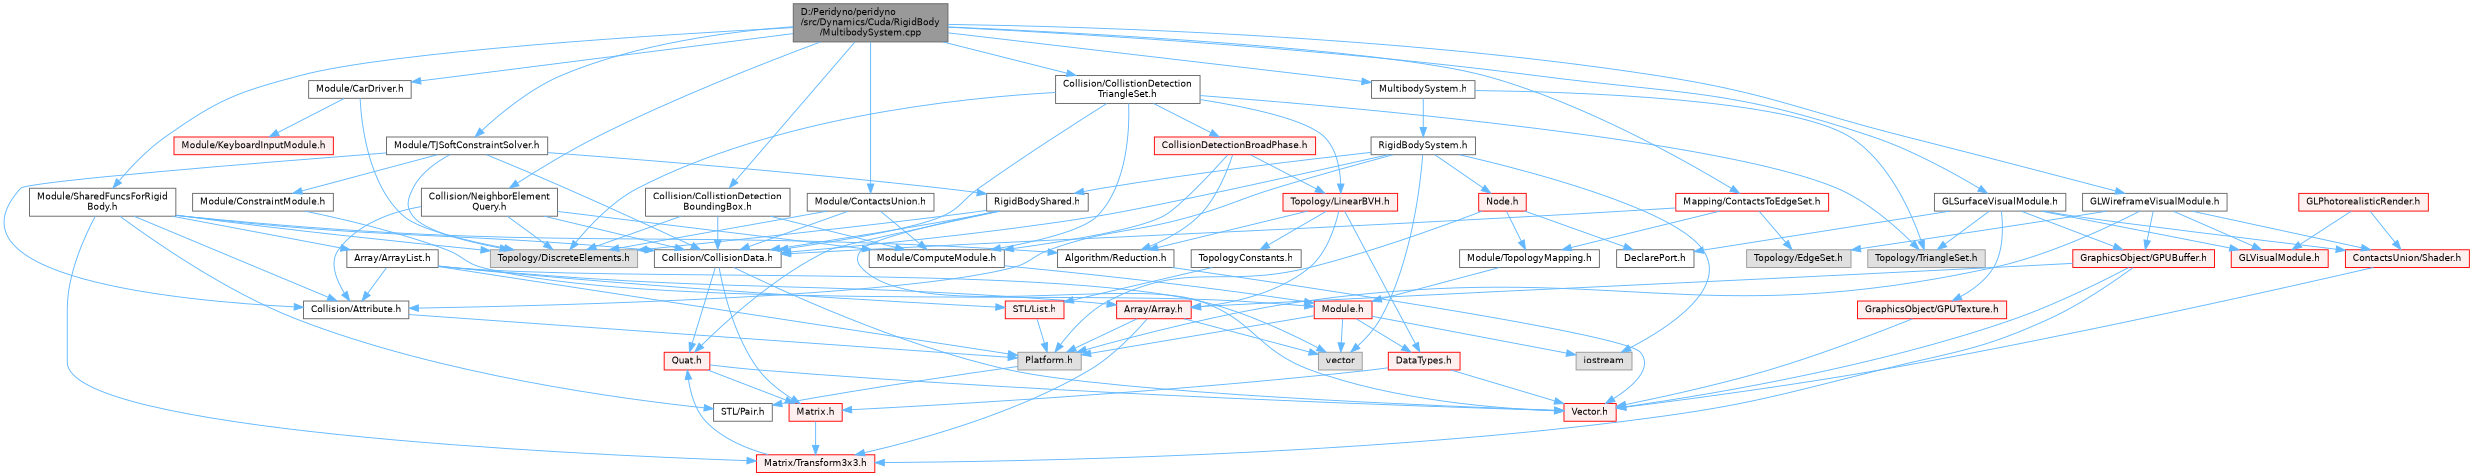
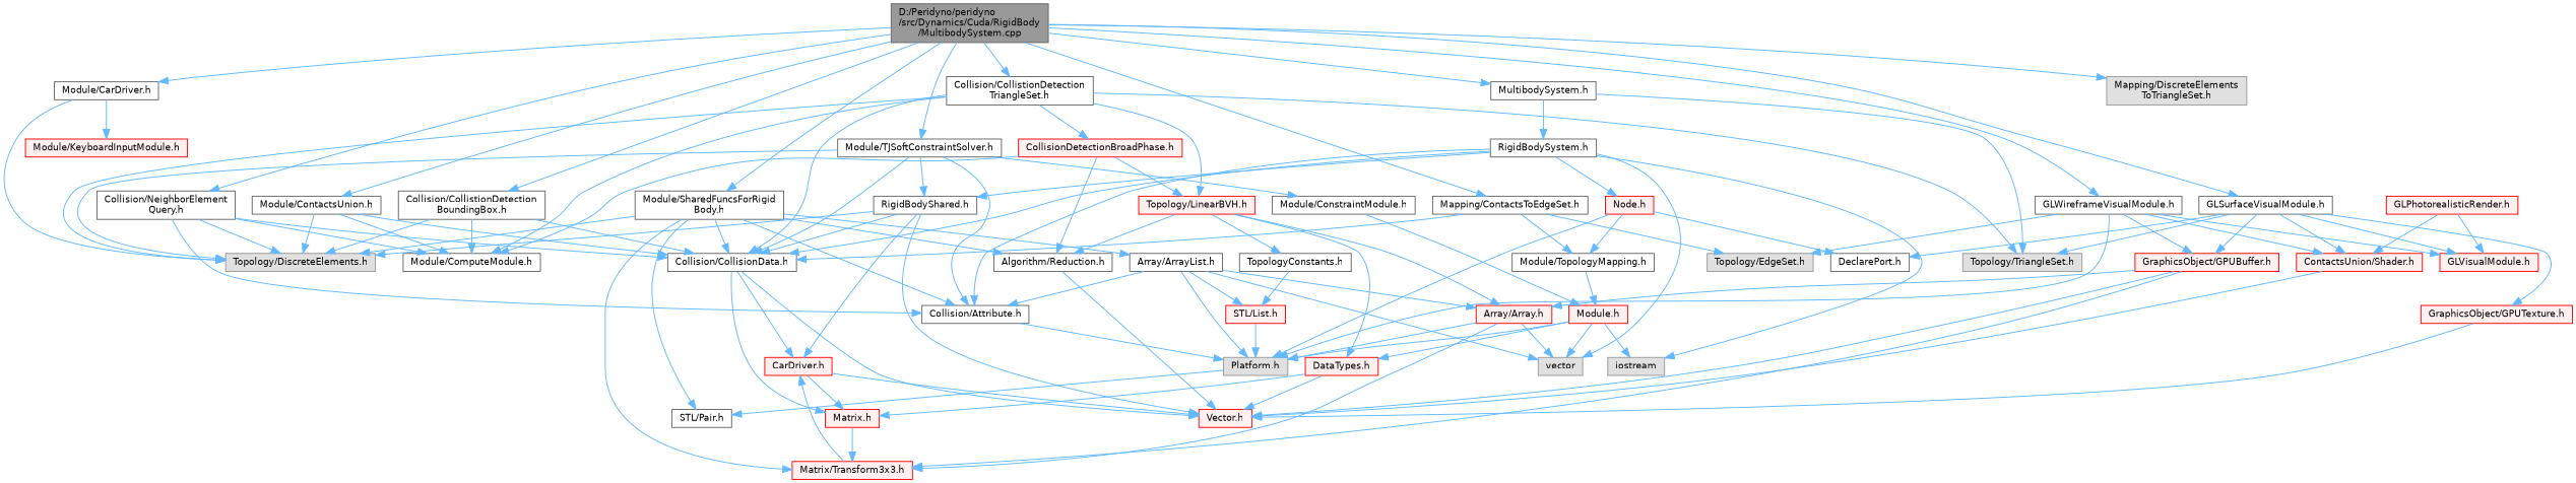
  digraph {
    node [color=grey40 fillcolor=white fontname=Helvetica fontsize=10 shape=box style=filled]
    edge [color=steelblue1 fontname=Helvetica fontsize=10 labelfontname=Helvetica labelfontsize=10 style=solid]
    n1 [color=gray40 fillcolor=grey60 fontcolor=black height=0.2 label="D:/Peridyno/peridyno\l/src/Dynamics/Cuda/RigidBody\l/MultibodySystem.cpp" width=0.4]
    n2 [height=0.2 label="MultibodySystem.h" width=0.4]
    n3 [height=0.2 label="Module/TJSoftConstraintSolver.h" width=0.4]
    n4 [height=0.2 label="Module/ContactsUnion.h" width=0.4]
    n5 [height=0.2 label="Collision/NeighborElement\lQuery.h" width=0.4]
    n6 [height=0.2 label="Collision/CollistionDetection\lBoundingBox.h" width=0.4]
    n7 [height=0.2 label="Collision/CollistionDetection\lTriangleSet.h" width=0.4]
    n8 [height=0.2 label="GLWireframeVisualModule.h" width=0.4]
-   n9 [color=red height=0.2 label="Mapping/ContactsToEdgeSet.h" width=0.4]
+   n9 [height=0.2 label="Mapping/ContactsToEdgeSet.h" width=0.4]
+   n10 [color=grey60 fillcolor="#E0E0E0" height=0.2 label="Mapping/DiscreteElements\lToTriangleSet.h" width=0.4]
    n11 [height=0.2 label="GLSurfaceVisualModule.h" width=0.4]
    n12 [height=0.2 label="Module/SharedFuncsForRigid\lBody.h" width=0.4]
    n13 [height=0.2 label="Module/CarDriver.h" width=0.4]
    n14 [height=0.2 label="RigidBodySystem.h" width=0.4]
    n15 [color=grey60 fillcolor="#E0E0E0" height=0.2 label="Topology/TriangleSet.h" width=0.4]
    n16 [height=0.2 label="RigidBodyShared.h" width=0.4]
    n17 [height=0.2 label="Collision/CollisionData.h" width=0.4]
    n18 [height=0.2 label="Collision/Attribute.h" width=0.4]
    n19 [color=grey60 fillcolor="#E0E0E0" height=0.2 label="Topology/DiscreteElements.h" width=0.4]
    n20 [height=0.2 label="Module/ConstraintModule.h" width=0.4]
    n21 [height=0.2 label="Module/ComputeModule.h" width=0.4]
    n22 [color=red fillcolor="#FFF0F0" height=0.2 label="Topology/LinearBVH.h" width=0.4]
    n23 [color=red fillcolor="#FFF0F0" height=0.2 label="CollisionDetectionBroadPhase.h" width=0.4]
    n24 [color=grey60 fillcolor="#E0E0E0" height=0.2 label="Platform.h" width=0.4]
    n25 [color=grey60 fillcolor="#E0E0E0" height=0.2 label="Topology/EdgeSet.h" width=0.4]
    n26 [color=red fillcolor="#FFF0F0" height=0.2 label="GLVisualModule.h" width=0.4]
    n27 [color=red fillcolor="#FFF0F0" height=0.2 label="GraphicsObject/GPUBuffer.h" width=0.4]
    n28 [color=red fillcolor="#FFF0F0" height=0.2 label="ContactsUnion/Shader.h" width=0.4]
    n29 [height=0.2 label="Module/TopologyMapping.h" width=0.4]
    n30 [height=0.2 label="DeclarePort.h" width=0.4]
    n31 [color=red fillcolor="#FFF0F0" height=0.2 label="GraphicsObject/GPUTexture.h" width=0.4]
    n32 [color=red fillcolor="#FFF0F0" height=0.2 label="Matrix/Transform3x3.h" width=0.4]
    n33 [height=0.2 label="Algorithm/Reduction.h" width=0.4]
    n34 [height=0.2 label="Array/ArrayList.h" width=0.4]
    n35 [height=0.2 label="STL/Pair.h" width=0.4]
    n36 [color=red fillcolor="#FFF0F0" height=0.2 label="Module/KeyboardInputModule.h" width=0.4]
    n37 [color=red fillcolor="#FFF0F0" height=0.2 label="Node.h" width=0.4]
    n38 [color=grey60 fillcolor="#E0E0E0" height=0.2 label=vector width=0.4]
    n39 [color=grey60 fillcolor="#E0E0E0" height=0.2 label=iostream width=0.4]
    n40 [color=red fillcolor="#FFF0F0" height=0.2 label="Vector.h" width=0.4]
-   n41 [color=red fillcolor="#FFF0F0" height=0.2 label="Quat.h" width=0.4]
+   n41 [color=red fillcolor="#FFF0F0" height=0.2 label="CarDriver.h" width=0.4]
    n42 [color=red fillcolor="#FFF0F0" height=0.2 label="Matrix.h" width=0.4]
    n43 [color=red fillcolor="#FFF0F0" height=0.2 label="Module.h" width=0.4]
    n44 [color=red fillcolor="#FFF0F0" height=0.2 label="DataTypes.h" width=0.4]
    n45 [height=0.2 label="TopologyConstants.h" width=0.4]
    n46 [color=red fillcolor="#FFF0F0" height=0.2 label="Array/Array.h" width=0.4]
    n47 [color=red fillcolor="#FFF0F0" height=0.2 label="STL/List.h" width=0.4]
    n48 [color=red fillcolor="#FFF0F0" height=0.2 label="GLPhotorealisticRender.h" width=0.4]
    n1 -> n2
    n1 -> n3
    n1 -> n4
    n1 -> n5
    n1 -> n6
    n1 -> n7
    n1 -> n8
    n1 -> n9
+   n1 -> n10
    n1 -> n11
    n1 -> n12
    n1 -> n13
    n2 -> n14
    n2 -> n15
    n3 -> n16
    n3 -> n17
    n3 -> n18
    n3 -> n19
    n3 -> n20
    n4 -> n17
    n4 -> n19
    n4 -> n21
    n5 -> n17
    n5 -> n18
    n5 -> n19
    n5 -> n21
    n6 -> n17
    n6 -> n19
    n6 -> n21
    n7 -> n15
    n7 -> n17
    n7 -> n19
    n7 -> n21
    n7 -> n22
    n7 -> n23
    n8 -> n24
    n8 -> n25
    n8 -> n26
    n8 -> n27
    n8 -> n28
    n9 -> n17
    n9 -> n25
    n9 -> n29
    n11 -> n15
    n11 -> n26
    n11 -> n27
    n11 -> n28
    n11 -> n30
    n11 -> n31
    n12 -> n17
    n12 -> n18
    n12 -> n19
    n12 -> n32
    n12 -> n33
    n12 -> n34
    n12 -> n35
    n13 -> n19
    n13 -> n36
    n14 -> n16
    n14 -> n17
    n14 -> n18
    n14 -> n37
    n14 -> n38
    n14 -> n39
    n16 -> n17
    n16 -> n19
    n16 -> n40
    n16 -> n41
    n17 -> n40
    n17 -> n41
    n17 -> n42
    n18 -> n24
    n20 -> n43
-   n21 -> n43
    n22 -> n33
    n22 -> n44
    n22 -> n45
    n22 -> n46
    n23 -> n21
    n23 -> n22
    n23 -> n33
    n24 -> n35
    n27 -> n32
    n27 -> n40
    n27 -> n46
    n28 -> n40
    n29 -> n43
    n31 -> n40
    n32 -> n41
    n33 -> n40
    n34 -> n18
    n34 -> n24
    n34 -> n38
    n34 -> n46
    n34 -> n47
    n37 -> n24
    n37 -> n29
    n37 -> n30
    n41 -> n40
    n41 -> n42
    n42 -> n32
    n43 -> n24
    n43 -> n38
    n43 -> n39
    n43 -> n44
    n44 -> n40
    n44 -> n42
    n45 -> n47
    n46 -> n24
    n46 -> n32
    n46 -> n38
    n47 -> n24
    n48 -> n26
    n48 -> n28
  }
